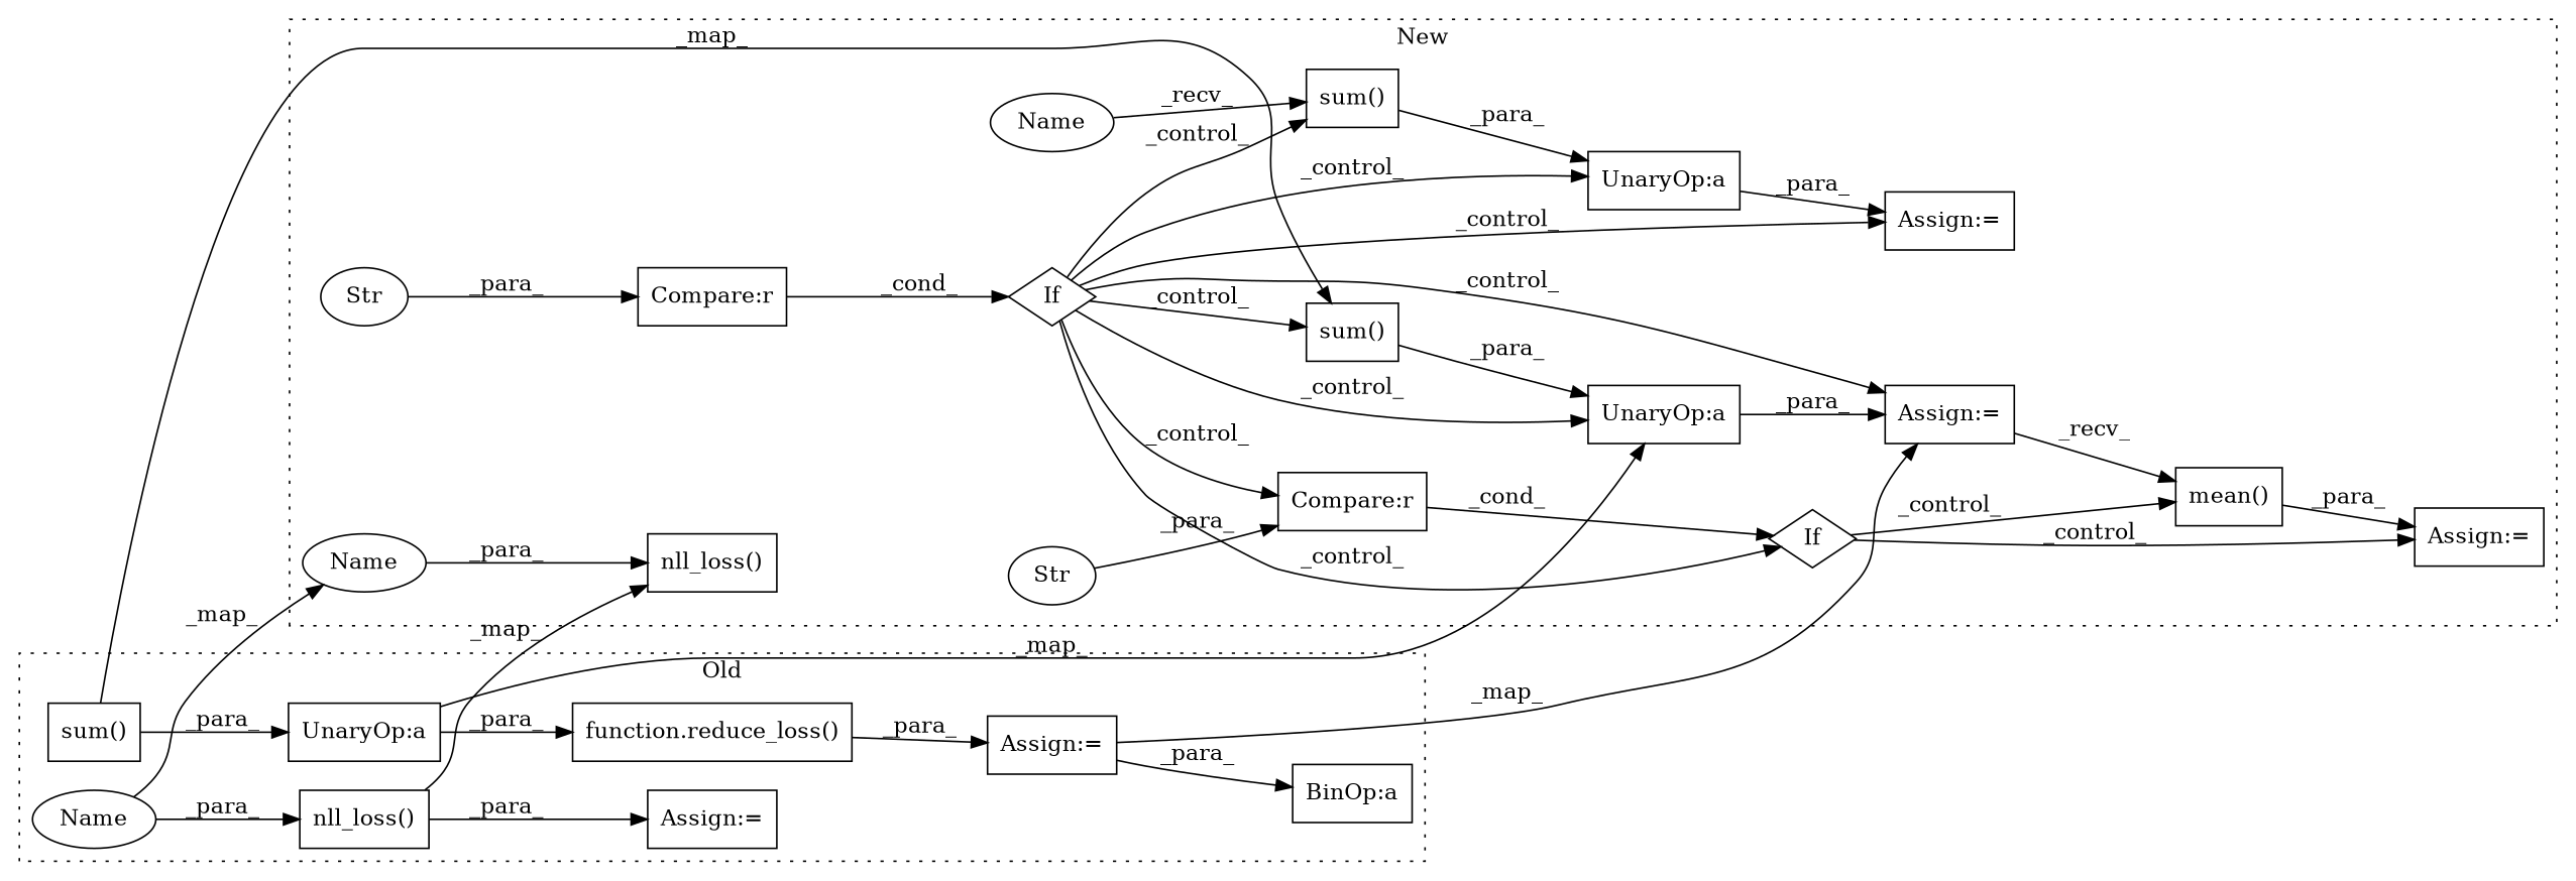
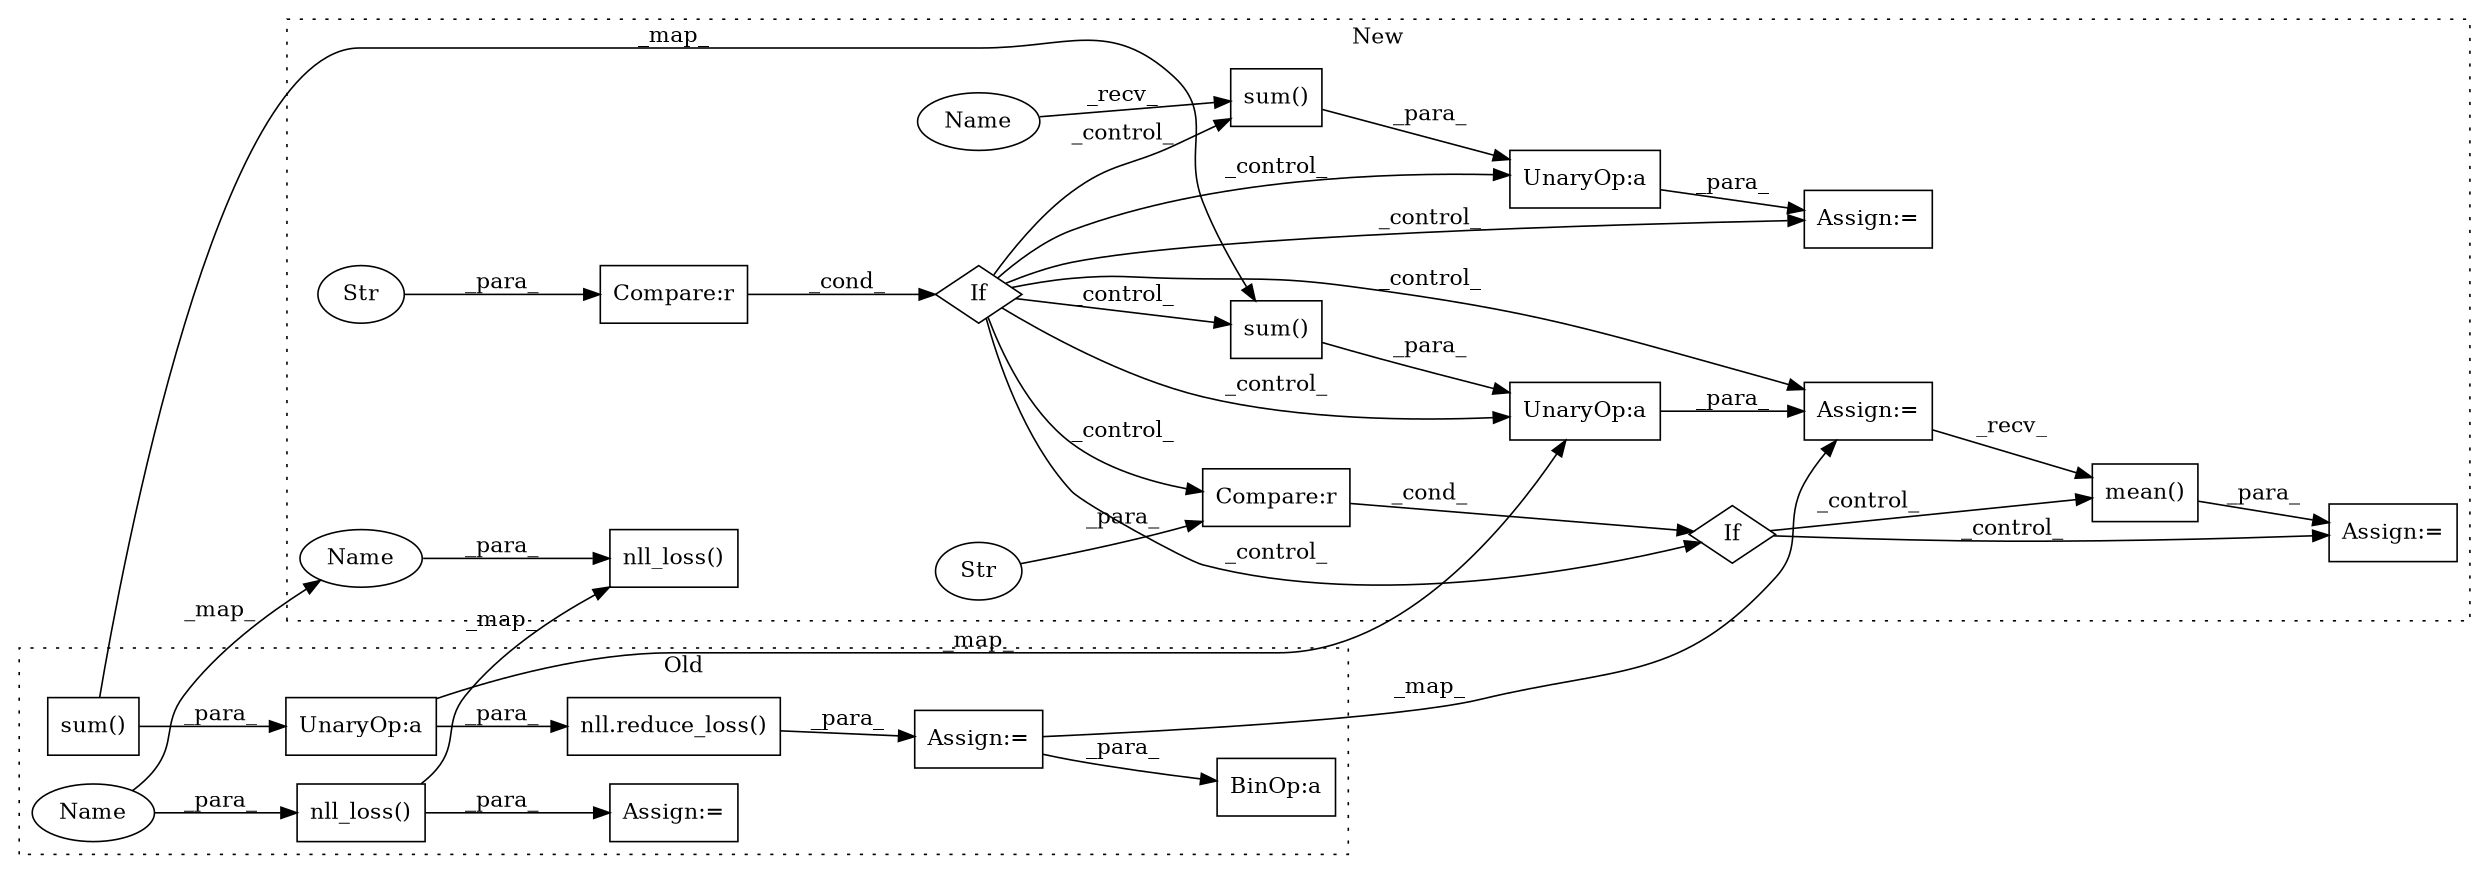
  digraph {
    rankdir=LR
    fontname="DejaVu Serif"
    node [a=75 l=3 s=496 shape=box fontname="DejaVu Serif"]
    edge [fontname="DejaVu Serif"]
-   n1 [l="12,1" label="function.reduce_loss()" s="1616,1666"]
+   n1 [l="12,1" label="nll.reduce_loss()" s="1616,1666"]
    n2 [a=82 l=1 label="BinOp:a" s=1821]
    n3 [a=61 l=22 label="UnaryOp:a" s=1628]
    n4 [l=21 label="sum()" s=1629]
    n5 [l="11,27" label="nll_loss()" s="1682,1710"]
    n6 [a=68 label="Assign:=" s=1679]
    n7 [a=68 label="Assign:=" s=1613]
    n8 [a=87 l=9 label=Name s=1693 shape=ellipse]
    n9 [a=96 l="3,14" label=If s="450,474" shape=diamond]
    n10 [a=61 l=16 label="UnaryOp:a" s=495]
    n11 [a=96 l="3,18" label=If s="580,605" shape=diamond]
    n12 [a=40 l=22 label="Compare:r" s=583]
    n13 [a=66 l=6 label=Str s=599 shape=ellipse]
    n14 [a=40 l=21 label="Compare:r" s=453]
    n15 [a=66 l=5 label=Str s=469 shape=ellipse]
    n16 [a=61 l=22 label="UnaryOp:a" s=545]
    n17 [l=15 label="sum()"]
    n18 [l=11 label="mean()" s=630]
    n19 [l=21 label="sum()" s=546]
    n20 [l="11,27" label="nll_loss()" s="690,718"]
    n21 [a=68 label="Assign:=" s=492]
    n22 [a=68 label="Assign:=" s=627]
    n23 [a=68 label="Assign:=" s=542]
    n24 [a=87 l=9 label=Name shape=ellipse]
    n25 [a=87 l=9 label=Name s=701 shape=ellipse]
    subgraph cluster_1 {
      label=Old
      style=dotted
      n1
      n2
      n3
      n4
      n5
      n6
      n7
      n8
    }
    subgraph cluster_2 {
      label=New
      style=dotted
      n9
      n10
      n11
      n12
      n13
      n14
      n15
      n16
      n17
      n18
      n19
      n20
      n21
      n22
      n23
      n24
      n25
    }
    n1 -> n7 [label=_para_]
    n3 -> n1 [label=_para_]
    n3 -> n16 [label=_map_]
    n4 -> n3 [label=_para_]
    n4 -> n19 [label=_map_]
    n5 -> n6 [label=_para_]
    n5 -> n20 [label=_map_]
    n7 -> n2 [label=_para_]
    n7 -> n23 [label=_map_]
    n8 -> n5 [label=_para_]
    n8 -> n25 [label=_map_]
    n9 -> n10 [label=_control_]
    n9 -> n11 [label=_control_]
    n9 -> n12 [label=_control_]
    n9 -> n16 [label=_control_]
    n9 -> n17 [label=_control_]
    n9 -> n19 [label=_control_]
    n9 -> n21 [label=_control_]
    n9 -> n23 [label=_control_]
    n10 -> n21 [label=_para_]
    n11 -> n18 [label=_control_]
    n11 -> n22 [label=_control_]
    n12 -> n11 [label=_cond_]
    n13 -> n12 [label=_para_]
    n14 -> n9 [label=_cond_]
    n15 -> n14 [label=_para_]
    n16 -> n23 [label=_para_]
    n17 -> n10 [label=_para_]
    n18 -> n22 [label=_para_]
    n19 -> n16 [label=_para_]
    n23 -> n18 [label=_recv_]
    n24 -> n17 [label=_recv_]
    n25 -> n20 [label=_para_]
  }
